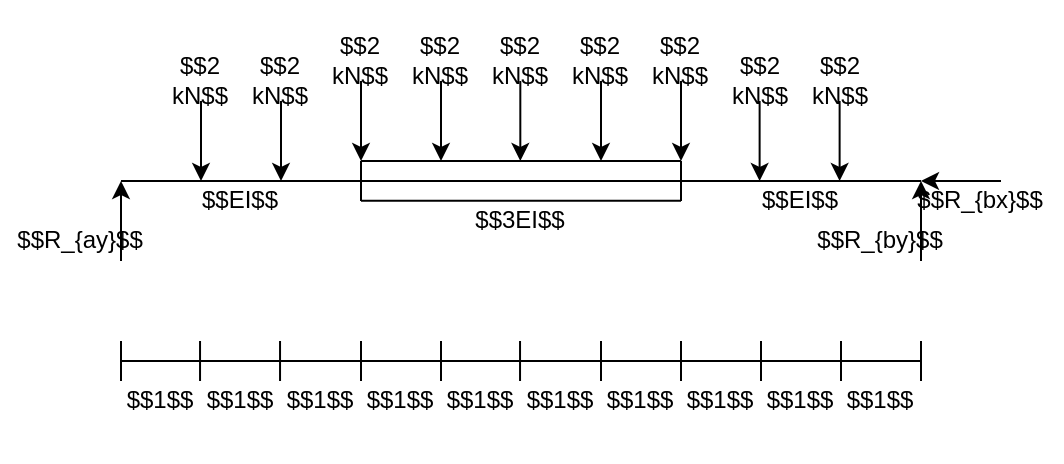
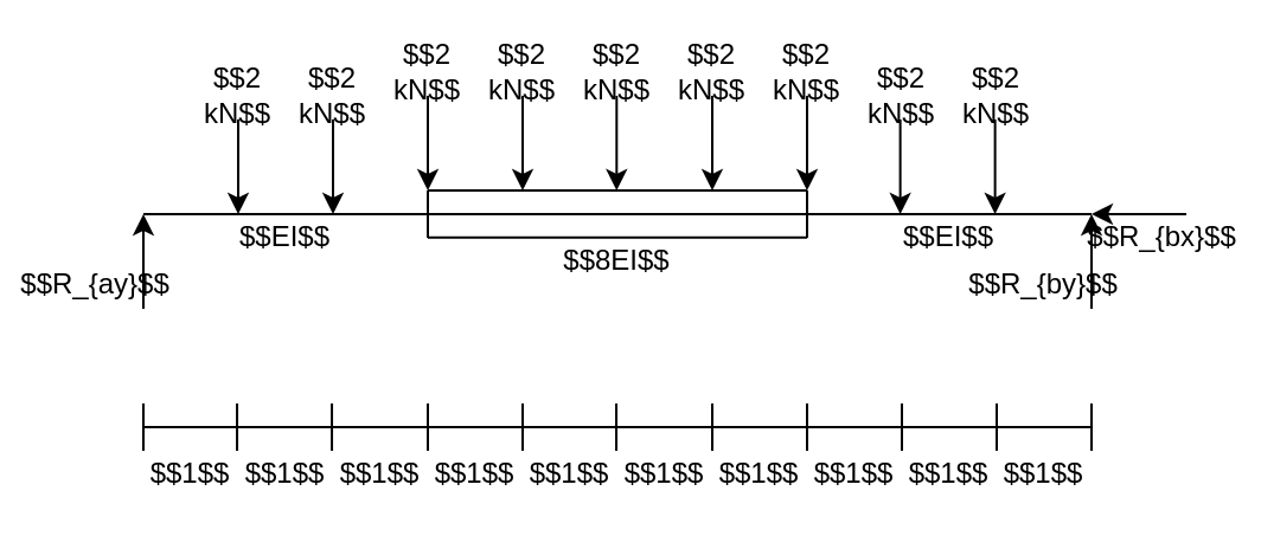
  <mxCell id="0" />
  <mxCell id="1" parent="0" />
  <mxCell id="2" value="" style="endArrow=none;html=1;" edge="1" parent="1"><mxGeometry width="50" height="50" relative="1" as="geometry"><mxPoint x="60" y="90" as="sourcePoint" /><mxPoint x="460" y="90" as="targetPoint" /></mxGeometry></mxCell>
  <mxCell id="3" value="" style="endArrow=classic;html=1;" edge="1" parent="1"><mxGeometry width="50" height="50" relative="1" as="geometry"><mxPoint x="60" y="130" as="sourcePoint" /><mxPoint x="60" y="90" as="targetPoint" /></mxGeometry></mxCell>
  <mxCell id="4" value="" style="endArrow=classic;html=1;" edge="1" parent="1"><mxGeometry width="50" height="50" relative="1" as="geometry"><mxPoint x="500" y="90" as="sourcePoint" /><mxPoint x="460" y="90" as="targetPoint" /></mxGeometry></mxCell>
  <mxCell id="5" value="&lt;div&gt;$$R_{ay}$$&lt;/div&gt;" style="text;html=1;strokeColor=none;fillColor=none;align=center;verticalAlign=middle;whiteSpace=wrap;rounded=0;" vertex="1" parent="1"><mxGeometry x="20" y="110" width="40" height="20" as="geometry" /></mxCell>
  <mxCell id="6" value="&lt;div&gt;$$R_{bx}$$&lt;/div&gt;" style="text;html=1;strokeColor=none;fillColor=none;align=center;verticalAlign=middle;whiteSpace=wrap;rounded=0;" vertex="1" parent="1"><mxGeometry x="470" y="90" width="40" height="20" as="geometry" /></mxCell>
  <mxCell id="7" value="" style="endArrow=classic;html=1;" edge="1" parent="1"><mxGeometry width="50" height="50" relative="1" as="geometry"><mxPoint x="460" y="130" as="sourcePoint" /><mxPoint x="460" y="90" as="targetPoint" /></mxGeometry></mxCell>
  <mxCell id="8" value="&lt;div&gt;$$R_{by}$$&lt;/div&gt;" style="text;html=1;strokeColor=none;fillColor=none;align=center;verticalAlign=middle;whiteSpace=wrap;rounded=0;" vertex="1" parent="1"><mxGeometry x="420" y="110" width="40" height="20" as="geometry" /></mxCell>
  <mxCell id="9" value="" style="group" vertex="1" connectable="0" parent="1"><mxGeometry x="60" y="170" width="400" height="40" as="geometry" /></mxCell>
  <mxCell id="10" value="" style="endArrow=none;html=1;" edge="1" parent="9"><mxGeometry width="50" height="50" relative="1" as="geometry"><mxPoint y="10" as="sourcePoint" /><mxPoint x="400" y="10" as="targetPoint" /></mxGeometry></mxCell>
  <mxCell id="11" value="" style="endArrow=none;html=1;" edge="1" parent="9"><mxGeometry width="50" height="50" relative="1" as="geometry"><mxPoint y="20" as="sourcePoint" /><mxPoint as="targetPoint" /></mxGeometry></mxCell>
  <mxCell id="12" value="" style="endArrow=none;html=1;" edge="1" parent="9"><mxGeometry width="50" height="50" relative="1" as="geometry"><mxPoint x="39.52" y="20" as="sourcePoint" /><mxPoint x="39.52" as="targetPoint" /></mxGeometry></mxCell>
  <mxCell id="13" value="" style="endArrow=none;html=1;" edge="1" parent="9"><mxGeometry width="50" height="50" relative="1" as="geometry"><mxPoint x="79.52" y="20" as="sourcePoint" /><mxPoint x="79.52" as="targetPoint" /></mxGeometry></mxCell>
  <mxCell id="14" value="" style="endArrow=none;html=1;" edge="1" parent="9"><mxGeometry width="50" height="50" relative="1" as="geometry"><mxPoint x="120" y="20" as="sourcePoint" /><mxPoint x="120" as="targetPoint" /></mxGeometry></mxCell>
  <mxCell id="15" value="" style="endArrow=none;html=1;" edge="1" parent="9"><mxGeometry width="50" height="50" relative="1" as="geometry"><mxPoint x="160" y="20" as="sourcePoint" /><mxPoint x="160" as="targetPoint" /></mxGeometry></mxCell>
  <mxCell id="16" value="" style="endArrow=none;html=1;" edge="1" parent="9"><mxGeometry width="50" height="50" relative="1" as="geometry"><mxPoint x="199.52" y="20" as="sourcePoint" /><mxPoint x="199.52" as="targetPoint" /></mxGeometry></mxCell>
  <mxCell id="17" value="" style="endArrow=none;html=1;" edge="1" parent="9"><mxGeometry width="50" height="50" relative="1" as="geometry"><mxPoint x="240" y="20" as="sourcePoint" /><mxPoint x="240" as="targetPoint" /></mxGeometry></mxCell>
  <mxCell id="18" value="" style="endArrow=none;html=1;" edge="1" parent="9"><mxGeometry width="50" height="50" relative="1" as="geometry"><mxPoint x="280" y="20" as="sourcePoint" /><mxPoint x="280" as="targetPoint" /></mxGeometry></mxCell>
  <mxCell id="19" value="" style="endArrow=none;html=1;" edge="1" parent="9"><mxGeometry width="50" height="50" relative="1" as="geometry"><mxPoint x="320" y="20" as="sourcePoint" /><mxPoint x="320" as="targetPoint" /></mxGeometry></mxCell>
  <mxCell id="20" value="" style="endArrow=none;html=1;" edge="1" parent="9"><mxGeometry width="50" height="50" relative="1" as="geometry"><mxPoint x="360" y="20" as="sourcePoint" /><mxPoint x="360" as="targetPoint" /></mxGeometry></mxCell>
  <mxCell id="21" value="" style="endArrow=none;html=1;" edge="1" parent="9"><mxGeometry width="50" height="50" relative="1" as="geometry"><mxPoint x="400" y="20" as="sourcePoint" /><mxPoint x="400" as="targetPoint" /></mxGeometry></mxCell>
  <mxCell id="22" value="$$1$$" style="text;html=1;strokeColor=none;fillColor=none;align=center;verticalAlign=middle;whiteSpace=wrap;rounded=0;" vertex="1" parent="9"><mxGeometry y="20" width="40" height="20" as="geometry" /></mxCell>
  <mxCell id="23" value="$$1$$" style="text;html=1;strokeColor=none;fillColor=none;align=center;verticalAlign=middle;whiteSpace=wrap;rounded=0;" vertex="1" parent="9"><mxGeometry x="40" y="20" width="40" height="20" as="geometry" /></mxCell>
  <mxCell id="24" value="$$1$$" style="text;html=1;strokeColor=none;fillColor=none;align=center;verticalAlign=middle;whiteSpace=wrap;rounded=0;" vertex="1" parent="9"><mxGeometry x="80" y="20" width="40" height="20" as="geometry" /></mxCell>
  <mxCell id="25" value="$$1$$" style="text;html=1;strokeColor=none;fillColor=none;align=center;verticalAlign=middle;whiteSpace=wrap;rounded=0;" vertex="1" parent="9"><mxGeometry x="120" y="20" width="40" height="20" as="geometry" /></mxCell>
  <mxCell id="26" value="$$1$$" style="text;html=1;strokeColor=none;fillColor=none;align=center;verticalAlign=middle;whiteSpace=wrap;rounded=0;" vertex="1" parent="9"><mxGeometry x="160" y="20" width="40" height="20" as="geometry" /></mxCell>
  <mxCell id="27" value="$$1$$" style="text;html=1;strokeColor=none;fillColor=none;align=center;verticalAlign=middle;whiteSpace=wrap;rounded=0;" vertex="1" parent="9"><mxGeometry x="200" y="20" width="40" height="20" as="geometry" /></mxCell>
  <mxCell id="28" value="$$1$$" style="text;html=1;strokeColor=none;fillColor=none;align=center;verticalAlign=middle;whiteSpace=wrap;rounded=0;" vertex="1" parent="9"><mxGeometry x="240" y="20" width="40" height="20" as="geometry" /></mxCell>
  <mxCell id="29" value="$$1$$" style="text;html=1;strokeColor=none;fillColor=none;align=center;verticalAlign=middle;whiteSpace=wrap;rounded=0;" vertex="1" parent="9"><mxGeometry x="280" y="20" width="40" height="20" as="geometry" /></mxCell>
  <mxCell id="30" value="$$1$$" style="text;html=1;strokeColor=none;fillColor=none;align=center;verticalAlign=middle;whiteSpace=wrap;rounded=0;" vertex="1" parent="9"><mxGeometry x="320" y="20" width="40" height="20" as="geometry" /></mxCell>
  <mxCell id="31" value="$$1$$" style="text;html=1;strokeColor=none;fillColor=none;align=center;verticalAlign=middle;whiteSpace=wrap;rounded=0;" vertex="1" parent="9"><mxGeometry x="360" y="20" width="40" height="20" as="geometry" /></mxCell>
  <mxCell id="32" value="" style="endArrow=none;html=1;" edge="1" parent="1"><mxGeometry width="50" height="50" relative="1" as="geometry"><mxPoint x="180" y="100" as="sourcePoint" /><mxPoint x="180" y="80" as="targetPoint" /></mxGeometry></mxCell>
  <mxCell id="33" value="" style="endArrow=none;html=1;" edge="1" parent="1"><mxGeometry width="50" height="50" relative="1" as="geometry"><mxPoint x="180" y="80" as="sourcePoint" /><mxPoint x="340" y="80" as="targetPoint" /></mxGeometry></mxCell>
  <mxCell id="34" value="" style="endArrow=none;html=1;" edge="1" parent="1"><mxGeometry width="50" height="50" relative="1" as="geometry"><mxPoint x="100" y="40" as="sourcePoint" /><mxPoint x="100" y="40" as="targetPoint" /></mxGeometry></mxCell>
- <mxCell id="35" value="$$3EI$$" style="text;html=1;strokeColor=none;fillColor=none;align=center;verticalAlign=middle;whiteSpace=wrap;rounded=0;" vertex="1" parent="1"><mxGeometry x="240" y="100" width="40" height="20" as="geometry" /></mxCell>
+ <mxCell id="35" value="$$8EI$$" style="text;html=1;strokeColor=none;fillColor=none;align=center;verticalAlign=middle;whiteSpace=wrap;rounded=0;" vertex="1" parent="1"><mxGeometry x="240" y="100" width="40" height="20" as="geometry" /></mxCell>
  <mxCell id="36" value="" style="endArrow=none;html=1;" edge="1" parent="1"><mxGeometry width="50" height="50" relative="1" as="geometry"><mxPoint x="340" y="100" as="sourcePoint" /><mxPoint x="340" y="80" as="targetPoint" /></mxGeometry></mxCell>
  <mxCell id="37" value="" style="endArrow=none;html=1;" edge="1" parent="1"><mxGeometry width="50" height="50" relative="1" as="geometry"><mxPoint x="180" y="99.86" as="sourcePoint" /><mxPoint x="340" y="99.86" as="targetPoint" /></mxGeometry></mxCell>
  <mxCell id="38" value="" style="endArrow=classic;html=1;" edge="1" parent="1"><mxGeometry width="50" height="50" relative="1" as="geometry"><mxPoint x="100" y="50" as="sourcePoint" /><mxPoint x="100" y="90" as="targetPoint" /></mxGeometry></mxCell>
  <mxCell id="39" value="" style="endArrow=classic;html=1;" edge="1" parent="1"><mxGeometry width="50" height="50" relative="1" as="geometry"><mxPoint x="140" y="50" as="sourcePoint" /><mxPoint x="140" y="90" as="targetPoint" /></mxGeometry></mxCell>
  <mxCell id="40" value="" style="endArrow=classic;html=1;" edge="1" parent="1"><mxGeometry width="50" height="50" relative="1" as="geometry"><mxPoint x="180" y="40" as="sourcePoint" /><mxPoint x="180" y="80" as="targetPoint" /></mxGeometry></mxCell>
  <mxCell id="41" value="" style="endArrow=classic;html=1;" edge="1" parent="1"><mxGeometry width="50" height="50" relative="1" as="geometry"><mxPoint x="220" y="40" as="sourcePoint" /><mxPoint x="220" y="80" as="targetPoint" /></mxGeometry></mxCell>
  <mxCell id="42" value="" style="endArrow=classic;html=1;" edge="1" parent="1"><mxGeometry width="50" height="50" relative="1" as="geometry"><mxPoint x="259.66" y="40" as="sourcePoint" /><mxPoint x="259.66" y="80" as="targetPoint" /></mxGeometry></mxCell>
  <mxCell id="43" value="" style="endArrow=classic;html=1;" edge="1" parent="1"><mxGeometry width="50" height="50" relative="1" as="geometry"><mxPoint x="340" y="40" as="sourcePoint" /><mxPoint x="340" y="80" as="targetPoint" /></mxGeometry></mxCell>
  <mxCell id="44" value="" style="endArrow=classic;html=1;" edge="1" parent="1"><mxGeometry width="50" height="50" relative="1" as="geometry"><mxPoint x="300" y="40" as="sourcePoint" /><mxPoint x="300" y="80" as="targetPoint" /></mxGeometry></mxCell>
  <mxCell id="45" value="" style="endArrow=classic;html=1;" edge="1" parent="1"><mxGeometry width="50" height="50" relative="1" as="geometry"><mxPoint x="419.31" y="50" as="sourcePoint" /><mxPoint x="419.31" y="90" as="targetPoint" /></mxGeometry></mxCell>
  <mxCell id="46" value="" style="endArrow=classic;html=1;" edge="1" parent="1"><mxGeometry width="50" height="50" relative="1" as="geometry"><mxPoint x="379.31" y="50" as="sourcePoint" /><mxPoint x="379.31" y="90" as="targetPoint" /></mxGeometry></mxCell>
  <mxCell id="47" value="&lt;div&gt;$$2 kN$$&lt;/div&gt;" style="text;html=1;strokeColor=none;fillColor=none;align=center;verticalAlign=middle;whiteSpace=wrap;rounded=0;" vertex="1" parent="1"><mxGeometry x="80" y="30" width="40" height="20" as="geometry" /></mxCell>
  <mxCell id="48" value="&lt;div&gt;$$2 kN$$&lt;/div&gt;" style="text;html=1;strokeColor=none;fillColor=none;align=center;verticalAlign=middle;whiteSpace=wrap;rounded=0;" vertex="1" parent="1"><mxGeometry x="120" y="30" width="40" height="20" as="geometry" /></mxCell>
  <mxCell id="49" value="&lt;div&gt;$$2 kN$$&lt;/div&gt;" style="text;html=1;strokeColor=none;fillColor=none;align=center;verticalAlign=middle;whiteSpace=wrap;rounded=0;" vertex="1" parent="1"><mxGeometry x="160" y="20" width="40" height="20" as="geometry" /></mxCell>
  <mxCell id="50" value="&lt;div&gt;$$2 kN$$&lt;/div&gt;" style="text;html=1;strokeColor=none;fillColor=none;align=center;verticalAlign=middle;whiteSpace=wrap;rounded=0;" vertex="1" parent="1"><mxGeometry x="200" y="20" width="40" height="20" as="geometry" /></mxCell>
  <mxCell id="51" value="&lt;div&gt;$$2 kN$$&lt;/div&gt;" style="text;html=1;strokeColor=none;fillColor=none;align=center;verticalAlign=middle;whiteSpace=wrap;rounded=0;" vertex="1" parent="1"><mxGeometry x="240" y="20" width="40" height="20" as="geometry" /></mxCell>
  <mxCell id="52" value="&lt;div&gt;$$2 kN$$&lt;/div&gt;" style="text;html=1;strokeColor=none;fillColor=none;align=center;verticalAlign=middle;whiteSpace=wrap;rounded=0;" vertex="1" parent="1"><mxGeometry x="280" y="20" width="40" height="20" as="geometry" /></mxCell>
  <mxCell id="53" value="&lt;div&gt;$$2 kN$$&lt;/div&gt;" style="text;html=1;strokeColor=none;fillColor=none;align=center;verticalAlign=middle;whiteSpace=wrap;rounded=0;" vertex="1" parent="1"><mxGeometry x="320" y="20" width="40" height="20" as="geometry" /></mxCell>
  <mxCell id="54" value="&lt;div&gt;$$2 kN$$&lt;/div&gt;" style="text;html=1;strokeColor=none;fillColor=none;align=center;verticalAlign=middle;whiteSpace=wrap;rounded=0;" vertex="1" parent="1"><mxGeometry x="360" y="30" width="40" height="20" as="geometry" /></mxCell>
  <mxCell id="55" value="&lt;div&gt;$$2 kN$$&lt;/div&gt;" style="text;html=1;strokeColor=none;fillColor=none;align=center;verticalAlign=middle;whiteSpace=wrap;rounded=0;" vertex="1" parent="1"><mxGeometry x="400" y="30" width="40" height="20" as="geometry" /></mxCell>
  <mxCell id="56" value="$$EI$$" style="text;html=1;strokeColor=none;fillColor=none;align=center;verticalAlign=middle;whiteSpace=wrap;rounded=0;" vertex="1" parent="1"><mxGeometry x="100" y="90" width="40" height="20" as="geometry" /></mxCell>
  <mxCell id="57" value="$$EI$$" style="text;html=1;strokeColor=none;fillColor=none;align=center;verticalAlign=middle;whiteSpace=wrap;rounded=0;" vertex="1" parent="1"><mxGeometry x="380" y="90" width="40" height="20" as="geometry" /></mxCell>
